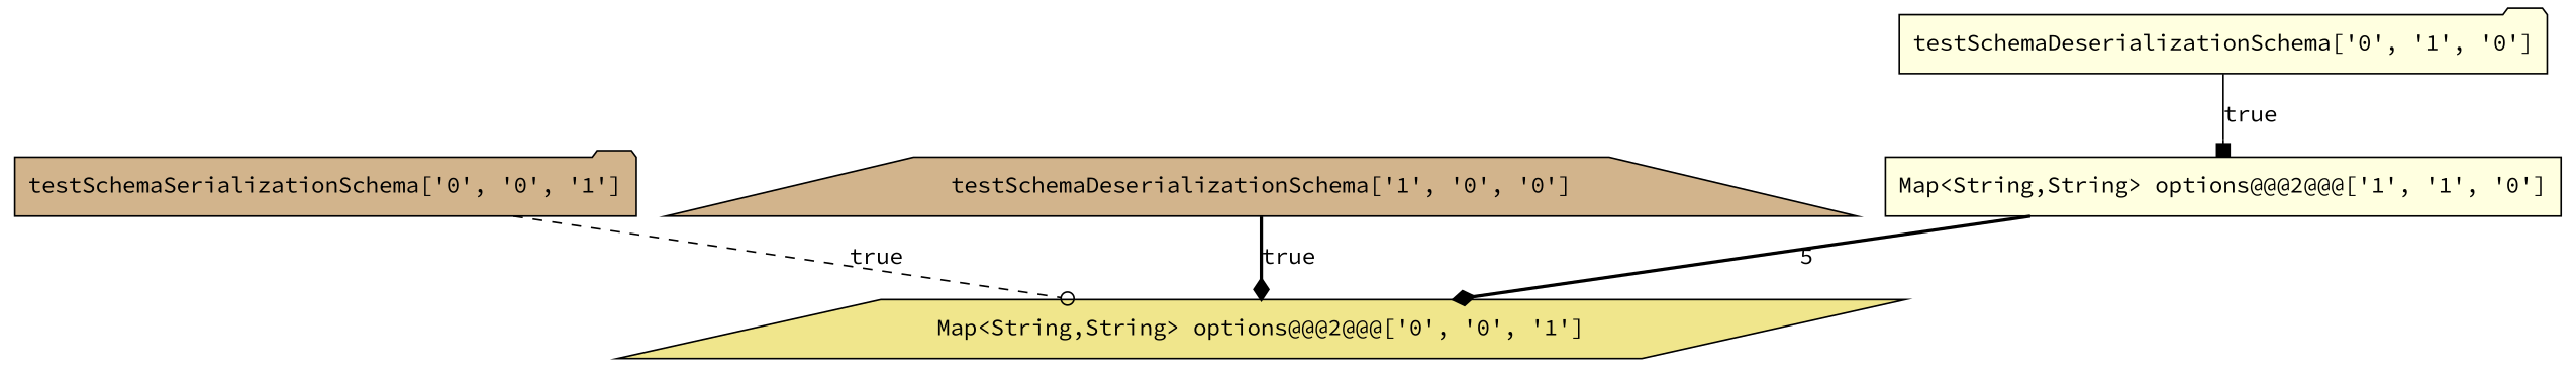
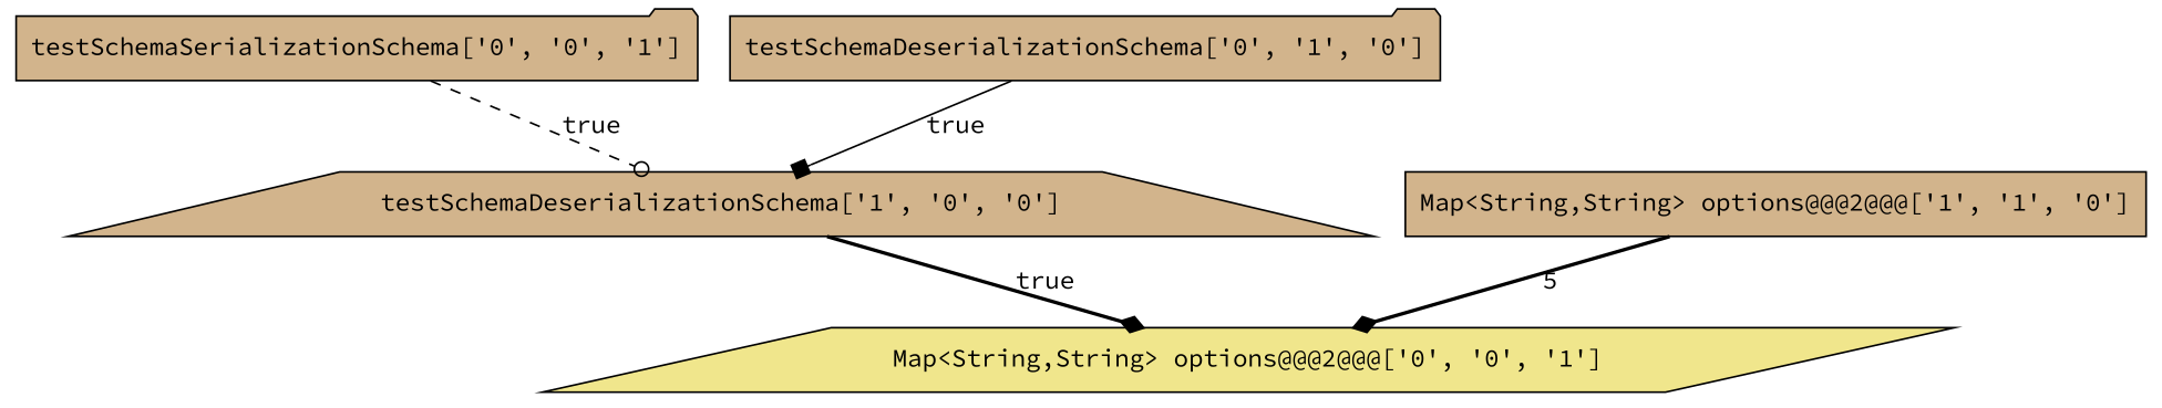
  digraph {
    fontname="Source Code Pro"
    node [fillcolor=tan fontname="Source Code Pro" shape=folder style=filled]
    edge [arrowhead=diamond fontname="Source Code Pro" style=bold]
    n1 [label="testSchemaSerializationSchema['0', '0', '1']"]
    n2 [fillcolor=khaki label="Map<String,String> options@@@2@@@['0', '0', '1']" shape=parallelogram]
    n3 [label="testSchemaDeserializationSchema['1', '0', '0']" shape=trapezium]
-   n4 [fillcolor=lightyellow label="Map<String,String> options@@@2@@@['1', '1', '0']" shape=box]
-   n5 [fillcolor=lightyellow label="testSchemaDeserializationSchema['0', '1', '0']"]
-   n1 -> n2 [arrowhead=odot label=true style=dashed]
+   n4 [label="Map<String,String> options@@@2@@@['1', '1', '0']" shape=box]
+   n5 [label="testSchemaDeserializationSchema['0', '1', '0']"]
+   n1 -> n3 [arrowhead=odot label=true style=dashed]
    n3 -> n2 [label=true]
    n4 -> n2 [label=5]
-   n5 -> n4 [arrowhead=box label=true style=solid]
+   n5 -> n3 [arrowhead=box label=true style=solid]
  }
